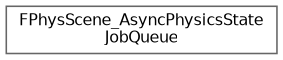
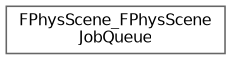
  digraph {
    rankdir=LR
-   n1 [color=grey40 fillcolor=white fontname=Helvetica fontsize=10 height=0.2 label="FPhysScene_AsyncPhysicsState\lJobQueue" shape=box style=filled width=0.4]
+   n1 [color=grey40 fillcolor=white fontname=Helvetica fontsize=10 height=0.2 label="FPhysScene_FPhysScene\lJobQueue" shape=box style=filled width=0.4]
  }
